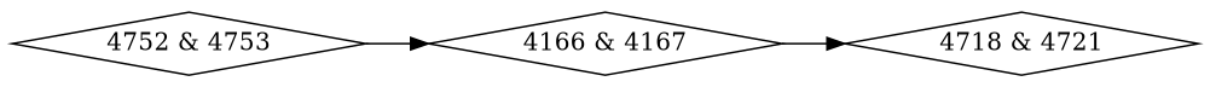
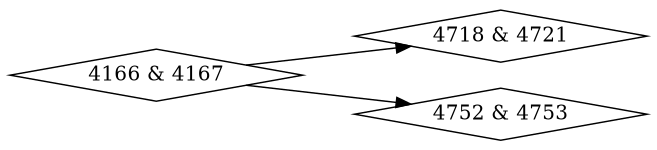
  digraph {
    rankdir=LR
    node [shape=diamond]
    n1 [label="4166 & 4167"]
    n2 [label="4718 & 4721"]
    n3 [label="4752 & 4753"]
    n1 -> n2
-   n3 -> n1
+   n1 -> n3
  }
